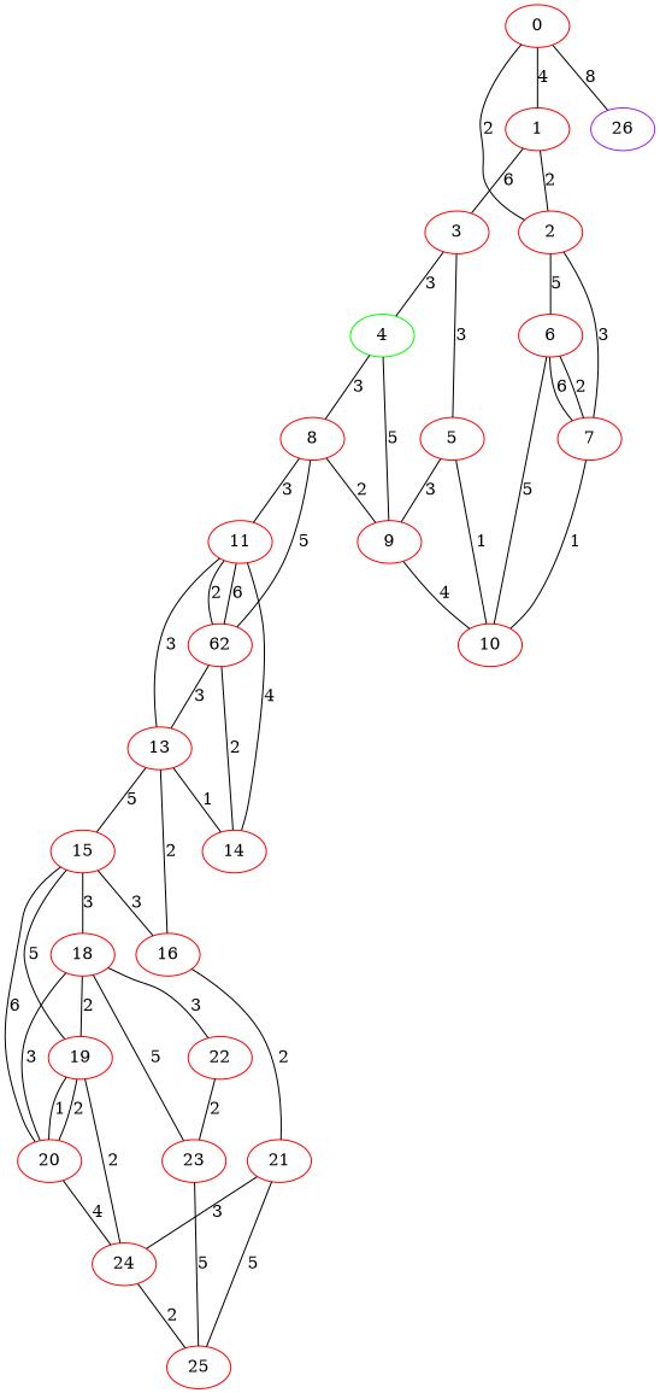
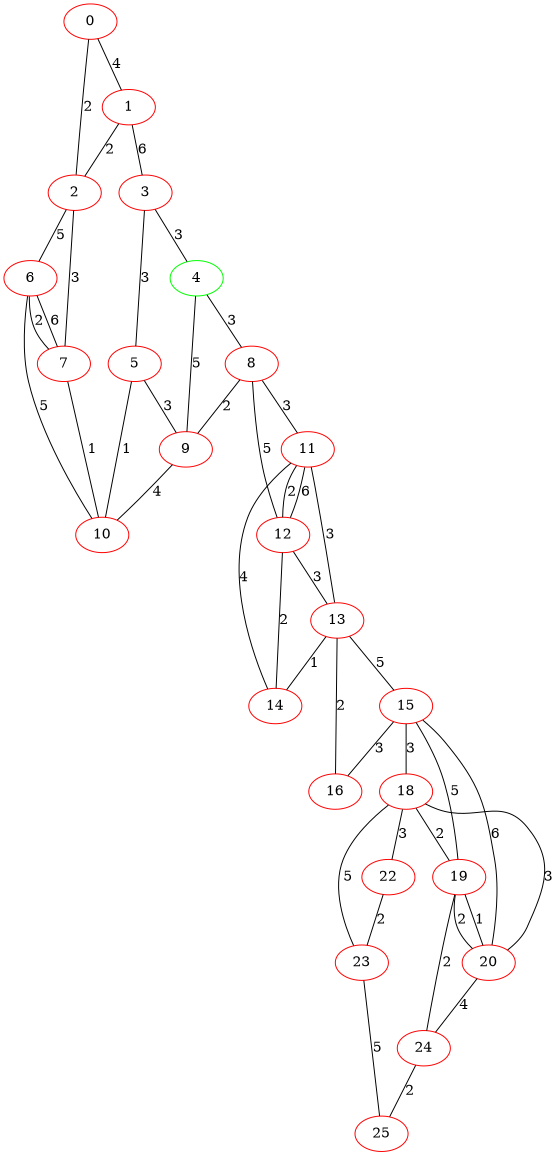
  graph {
    node [color=red weight=1]
    0
    1
    2
-   26 [color=purple weight=4]
    3
    6
    7
    5
    4 [color=green weight=2]
    9
    10
    8
    11
-   12 [label=62]
+   12
    13
    14
    15
    16
    18
    19
    20
-   21
    22
    23
    24
    25
    0 -- 1 [label=4]
    0 -- 2 [label=2]
-   0 -- 26 [label=8]
    1 -- 2 [label=2]
    1 -- 3 [label=6]
    2 -- 6 [label=5]
    2 -- 7 [label=3]
    3 -- 5 [label=3]
    3 -- 4 [label=3]
    6 -- 7 [label=2]
    6 -- 7 [label=6]
    6 -- 10 [label=5]
    7 -- 10 [label=1]
    5 -- 9 [label=3]
    5 -- 10 [label=1]
    4 -- 9 [label=5]
    4 -- 8 [label=3]
    9 -- 10 [label=4]
    8 -- 9 [label=2]
    8 -- 11 [label=3]
    8 -- 12 [label=5]
    11 -- 12 [label=2]
    11 -- 12 [label=6]
    11 -- 13 [label=3]
    11 -- 14 [label=4]
    12 -- 13 [label=3]
    12 -- 14 [label=2]
    13 -- 14 [label=1]
    13 -- 15 [label=5]
    13 -- 16 [label=2]
    15 -- 16 [label=3]
    15 -- 18 [label=3]
    15 -- 19 [label=5]
    15 -- 20 [label=6]
-   16 -- 21 [label=2]
    18 -- 19 [label=2]
    18 -- 20 [label=3]
    18 -- 22 [label=3]
    18 -- 23 [label=5]
    19 -- 20 [label=2]
    19 -- 20 [label=1]
    19 -- 24 [label=2]
    20 -- 24 [label=4]
-   21 -- 24 [label=3]
-   21 -- 25 [label=5]
    22 -- 23 [label=2]
    23 -- 25 [label=5]
    24 -- 25 [label=2]
  }
